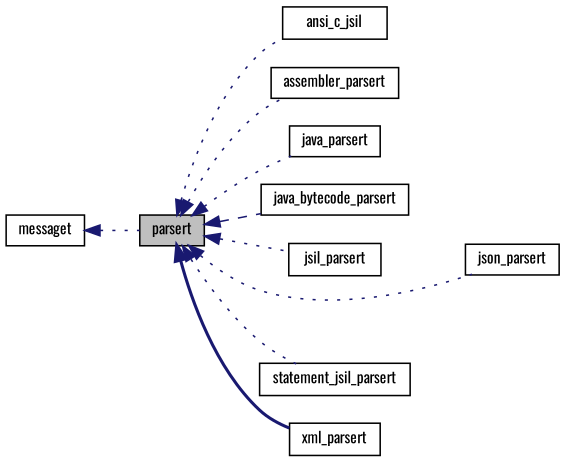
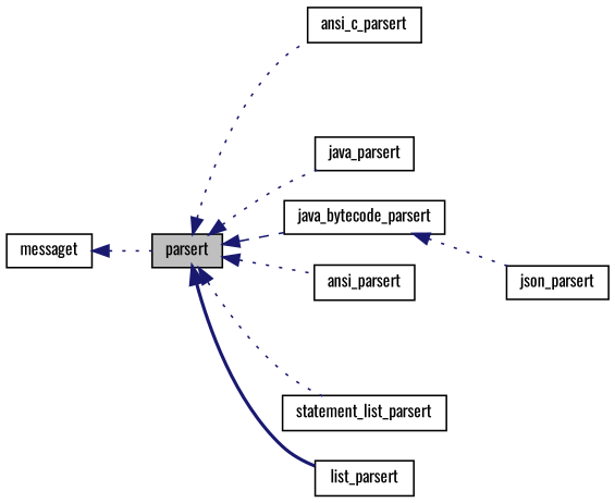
  digraph {
    fontname=Oswald
    rankdir=LR
    node [color=black fontname=Oswald fontsize=10 shape=record]
    edge [color=midnightblue dir=back fontname=Oswald fontsize=10 labelfontname=Helvetica labelfontsize=10 style=dotted]
    n1 [fillcolor=grey75 fontcolor=black height=0.2 label=parsert style=filled width=0.4]
-   n2 [height=0.2 label=ansi_c_jsil width=0.4]
-   n3 [height=0.2 label=assembler_parsert width=0.4]
+   n2 [height=0.2 label=ansi_c_parsert width=0.4]
    n4 [height=0.2 label=java_parsert width=0.4]
    n5 [height=0.2 label=java_bytecode_parsert width=0.4]
-   n6 [height=0.2 label=jsil_parsert width=0.4]
+   n6 [height=0.2 label=ansi_parsert width=0.4]
    n7 [height=0.2 label=json_parsert width=0.4]
-   n8 [height=0.2 label=statement_jsil_parsert width=0.4]
-   n9 [height=0.2 label=xml_parsert width=0.4]
+   n8 [height=0.2 label=statement_list_parsert width=0.4]
+   n9 [height=0.2 label=list_parsert width=0.4]
    n10 [height=0.2 label=messaget width=0.4]
    n1 -> n2
-   n1 -> n3
    n1 -> n4
    n1 -> n5 [style=dashed]
    n1 -> n6
-   n1 -> n7
+   n5 -> n7
    n1 -> n8
    n1 -> n9 [style=bold]
    n10 -> n1
  }
